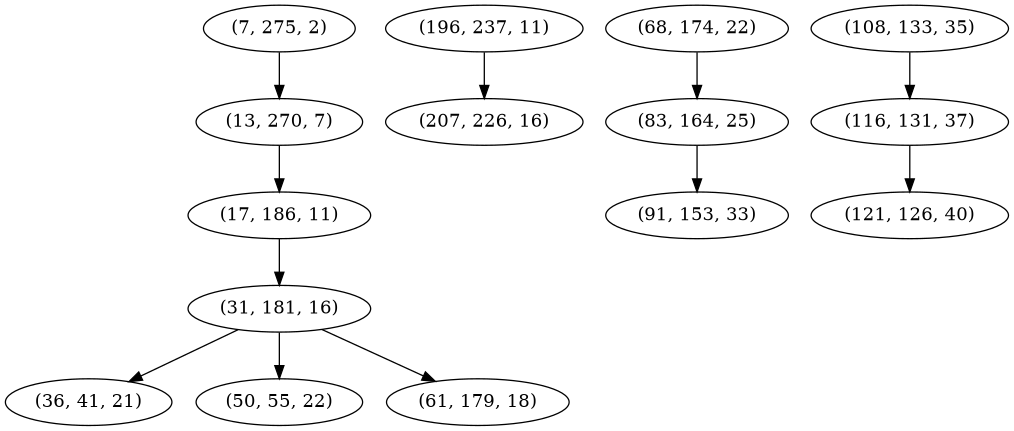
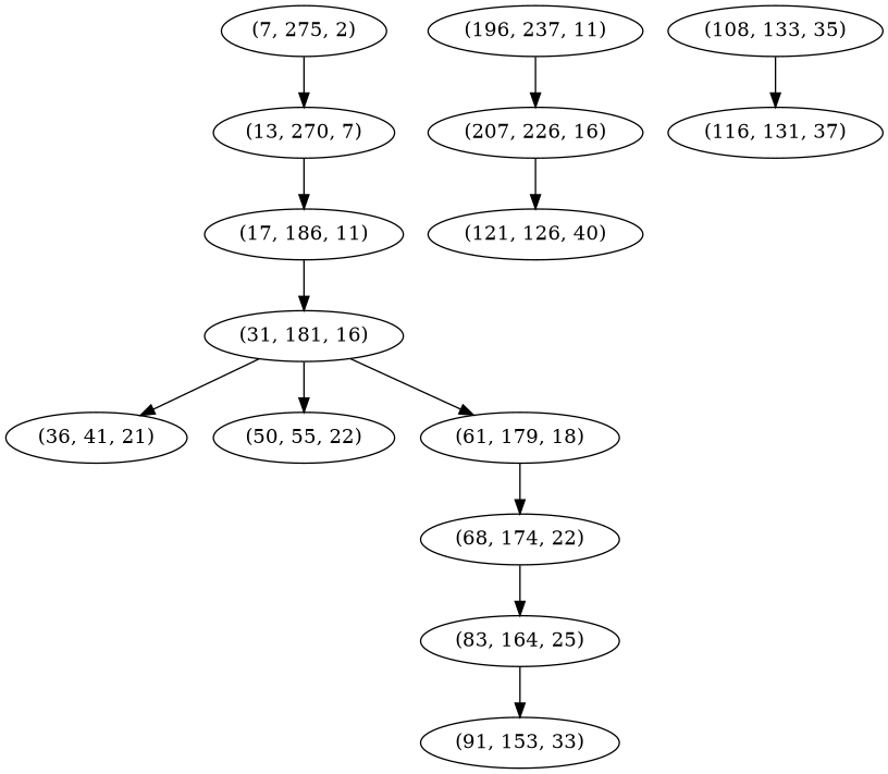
  digraph {
    "(7, 275, 2)"
    "(13, 270, 7)"
    "(17, 186, 11)"
    "(31, 181, 16)"
    "(196, 237, 11)"
    "(207, 226, 16)"
    "(36, 41, 21)"
    n8 [label="(50, 55, 22)"]
    "(61, 179, 18)"
    "(68, 174, 22)"
    n11 [label="(83, 164, 25)"]
    "(91, 153, 33)"
    "(108, 133, 35)"
    "(116, 131, 37)"
    "(121, 126, 40)"
    "(7, 275, 2)" -> "(13, 270, 7)"
    "(13, 270, 7)" -> "(17, 186, 11)"
    "(17, 186, 11)" -> "(31, 181, 16)"
    "(31, 181, 16)" -> "(36, 41, 21)"
    "(31, 181, 16)" -> n8
    "(31, 181, 16)" -> "(61, 179, 18)"
    "(196, 237, 11)" -> "(207, 226, 16)"
+   "(61, 179, 18)" -> "(68, 174, 22)"
    "(68, 174, 22)" -> n11
    n11 -> "(91, 153, 33)"
    "(108, 133, 35)" -> "(116, 131, 37)"
-   "(116, 131, 37)" -> "(121, 126, 40)"
+   "(207, 226, 16)" -> "(121, 126, 40)"
  }
